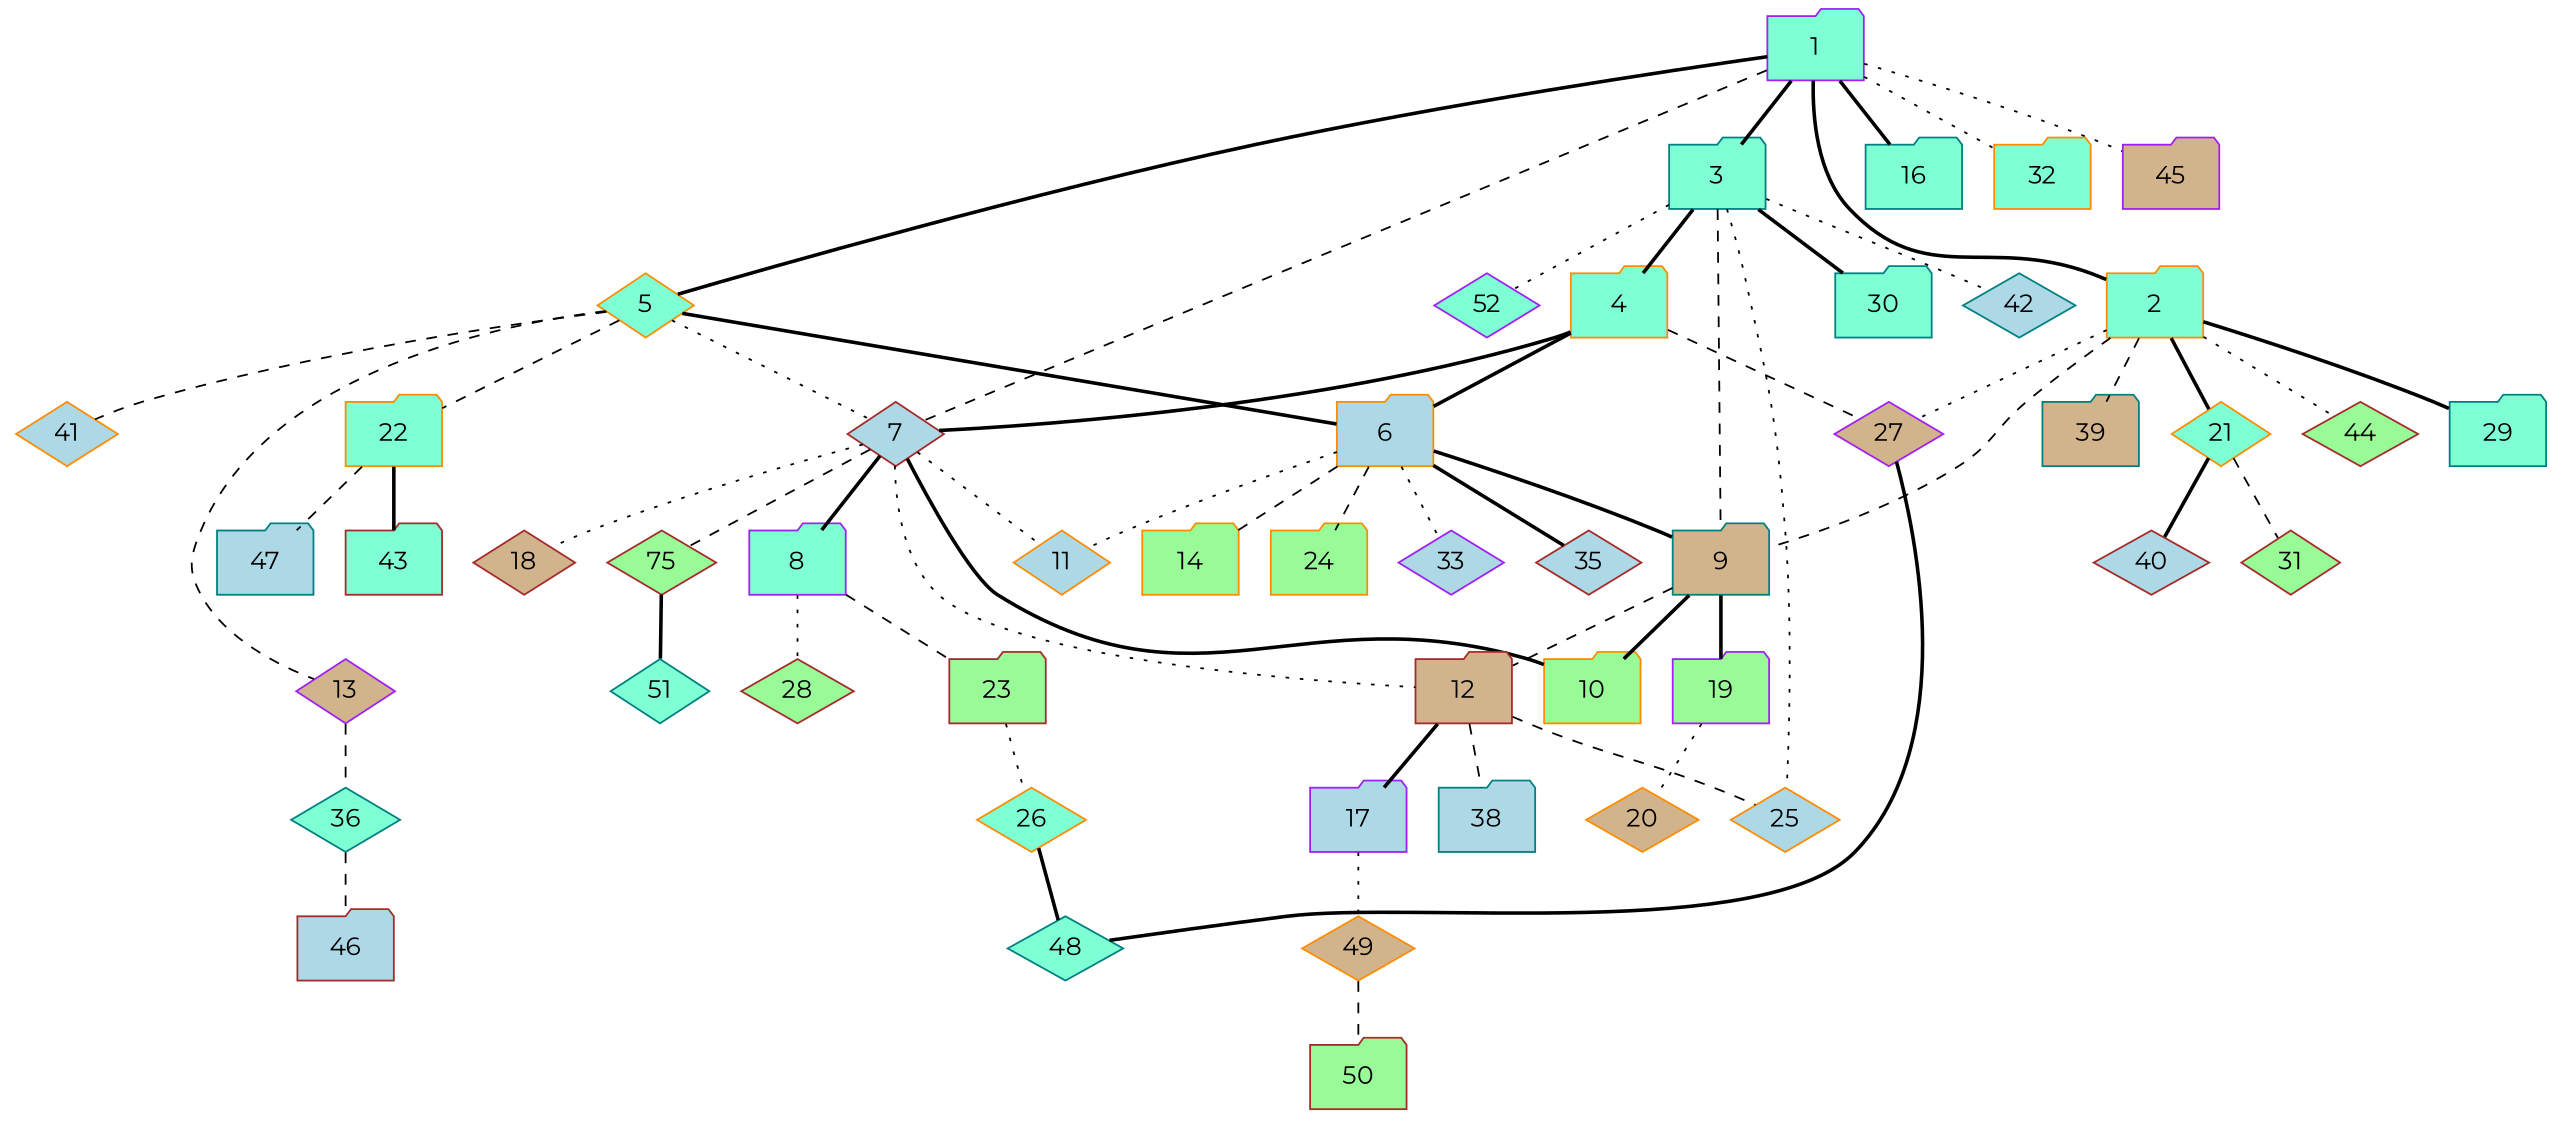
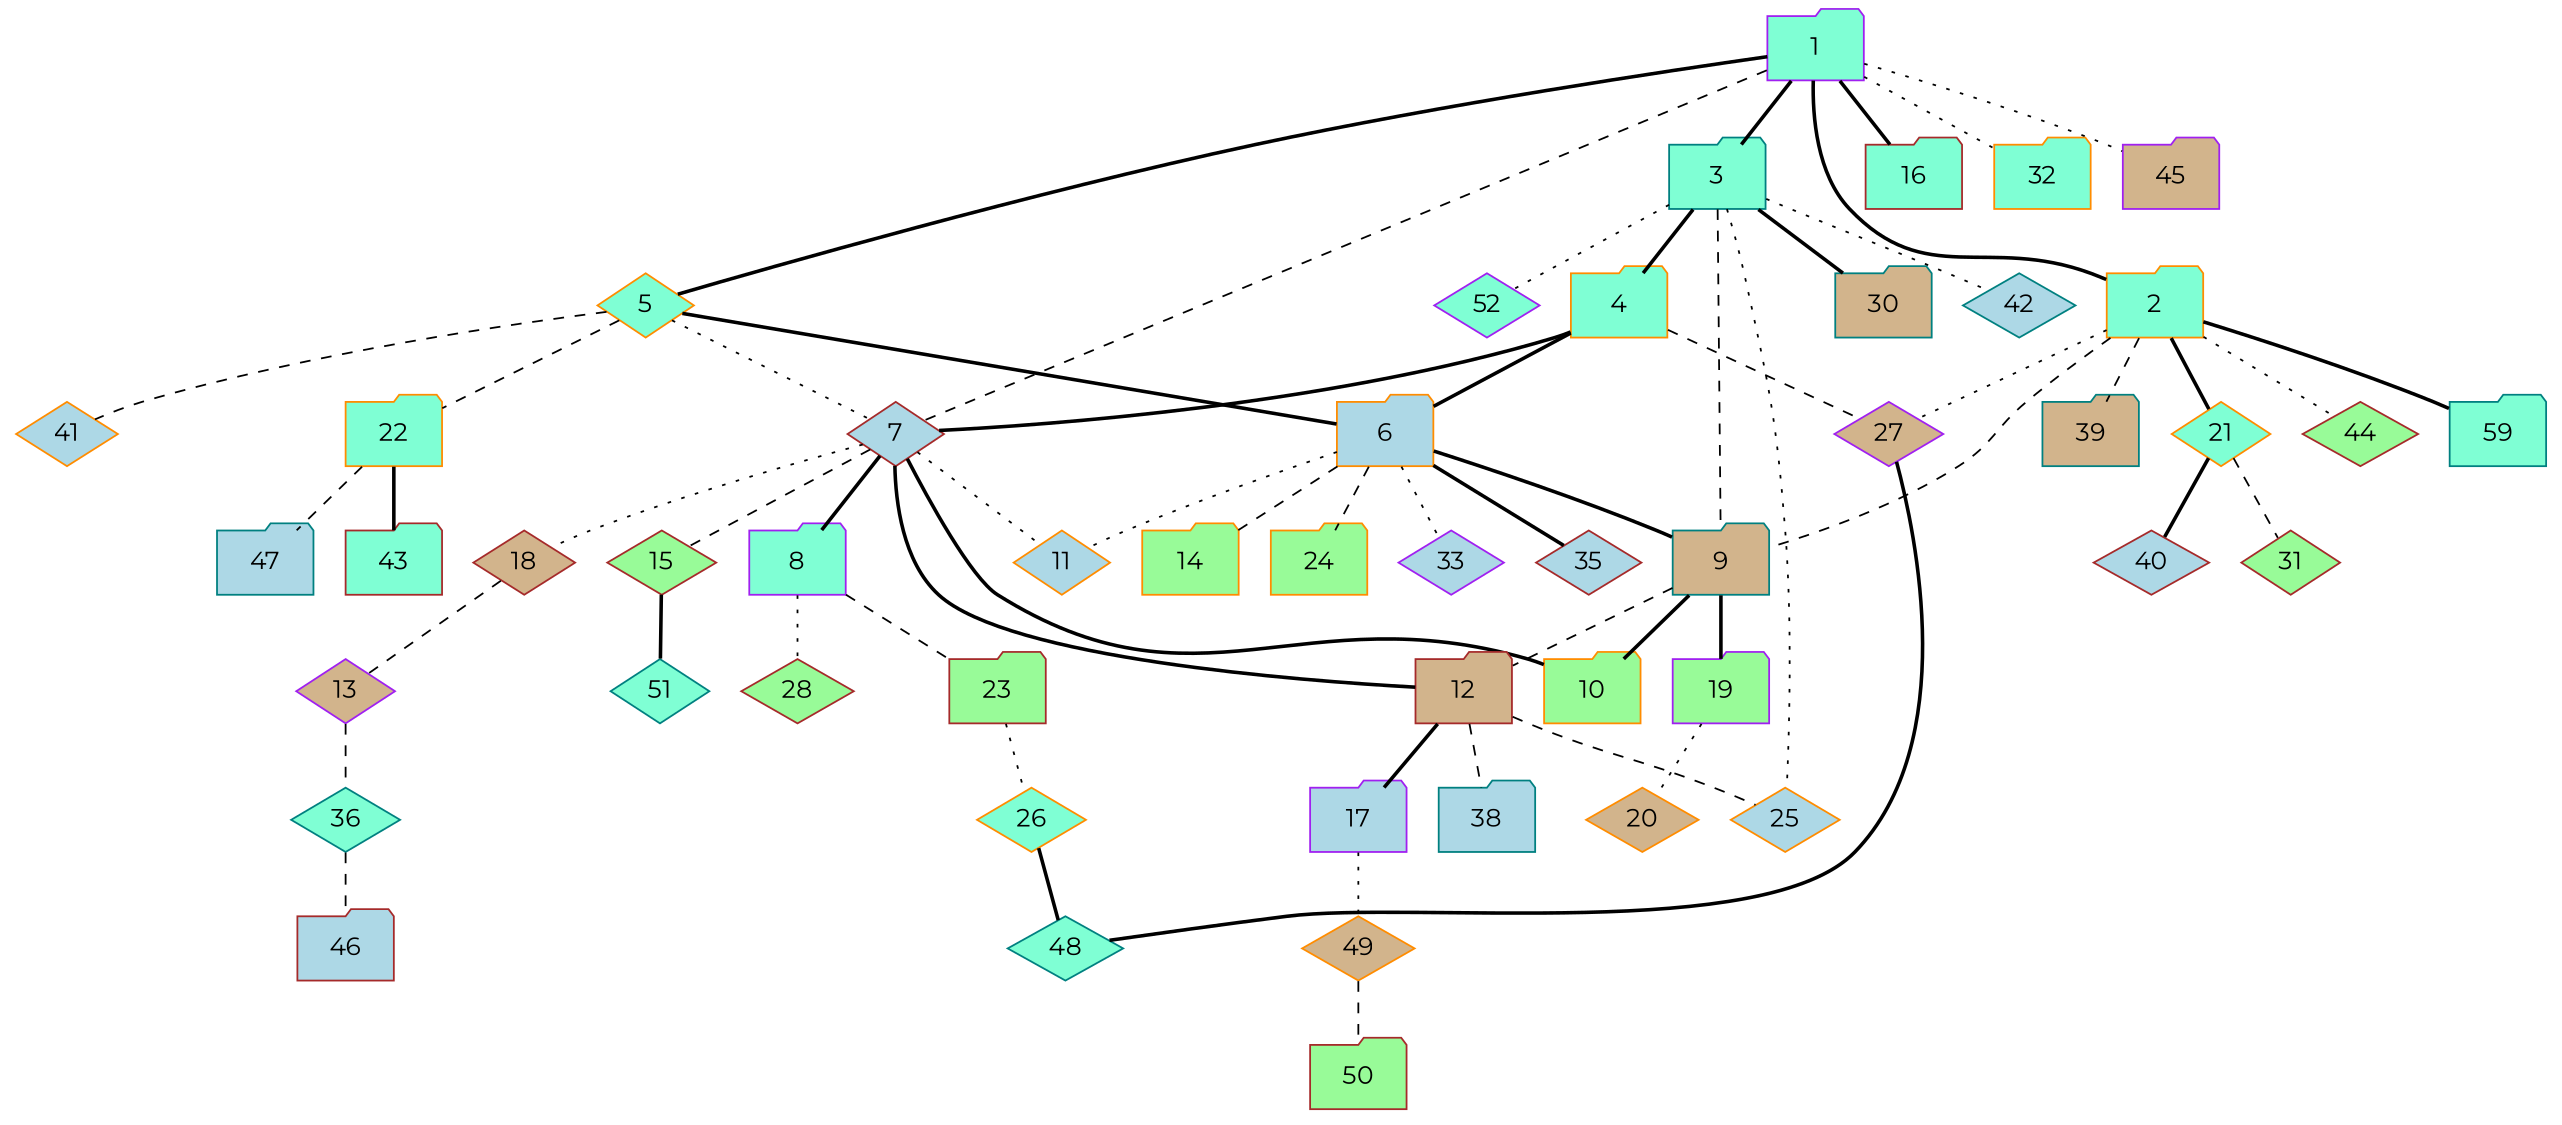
  graph {
    fontname=Montserrat
    node [color=darkorange fillcolor=aquamarine fontname=Montserrat shape=folder style=filled]
    edge [fontname=Montserrat style=bold]
    1 [color=purple]
    2
    3 [color=teal]
    5 [shape=diamond]
    7 [color=brown fillcolor=lightblue shape=diamond]
-   16 [color=teal]
+   16 [color=brown]
    32
    45 [color=purple fillcolor=tan]
    9 [color=teal fillcolor=tan]
    21 [shape=diamond]
    27 [color=purple fillcolor=tan shape=diamond]
-   29 [color=teal]
+   29 [color=teal label=59]
    39 [color=teal fillcolor=tan]
    44 [color=brown fillcolor=palegreen shape=diamond]
    4
    25 [fillcolor=lightblue shape=diamond]
-   30 [color=teal]
+   30 [color=teal fillcolor=tan]
    42 [color=teal fillcolor=lightblue shape=diamond]
    52 [color=purple shape=diamond]
    6 [fillcolor=lightblue]
    13 [color=purple fillcolor=tan shape=diamond]
    22
    41 [fillcolor=lightblue shape=diamond]
    11 [fillcolor=lightblue shape=diamond]
    8 [color=purple]
    10 [fillcolor=palegreen]
    12 [color=brown fillcolor=tan]
-   15 [color=brown fillcolor=palegreen shape=diamond label=75]
+   15 [color=brown fillcolor=palegreen shape=diamond]
    18 [color=brown fillcolor=tan shape=diamond]
    19 [color=purple fillcolor=palegreen]
    31 [color=brown fillcolor=palegreen shape=diamond]
    40 [color=brown fillcolor=lightblue shape=diamond]
    48 [color=teal shape=diamond]
    14 [fillcolor=palegreen]
    24 [fillcolor=palegreen]
    33 [color=purple fillcolor=lightblue shape=diamond]
    35 [color=brown fillcolor=lightblue shape=diamond]
    36 [color=teal shape=diamond]
    43 [color=brown]
    47 [color=teal fillcolor=lightblue]
    23 [color=brown fillcolor=palegreen]
    28 [color=brown fillcolor=palegreen shape=diamond]
    17 [color=purple fillcolor=lightblue]
    38 [color=teal fillcolor=lightblue]
    51 [color=teal shape=diamond]
    26 [shape=diamond]
    20 [fillcolor=tan shape=diamond]
    49 [fillcolor=tan shape=diamond]
    46 [color=brown fillcolor=lightblue]
    50 [color=brown fillcolor=palegreen]
    1 -- 2
    1 -- 3
    1 -- 5
    1 -- 7 [style=dashed]
    1 -- 16
    1 -- 32 [style=dotted]
    1 -- 45 [style=dotted]
    2 -- 9 [style=dashed]
    2 -- 21
    2 -- 27 [style=dotted]
    2 -- 29
    2 -- 39 [style=dashed]
    2 -- 44 [style=dotted]
    3 -- 9 [style=dashed]
    3 -- 4
    3 -- 25 [style=dotted]
    3 -- 30
    3 -- 42 [style=dotted]
    3 -- 52 [style=dotted]
    5 -- 7 [style=dotted]
    5 -- 6
-   5 -- 13 [style=dashed]
+   18 -- 13 [style=dashed]
    5 -- 22 [style=dashed]
    5 -- 41 [style=dashed]
    7 -- 11 [style=dotted]
    7 -- 8
    7 -- 10
-   7 -- 12 [style=dotted]
+   7 -- 12
    7 -- 15 [style=dashed]
    7 -- 18 [style=dotted]
    9 -- 10
    9 -- 12 [style=dashed]
    9 -- 19
    21 -- 31 [style=dashed]
    21 -- 40
    27 -- 48
    4 -- 7
    4 -- 27 [style=dashed]
    4 -- 6
    6 -- 9
    6 -- 11 [style=dotted]
    6 -- 14 [style=dashed]
    6 -- 24 [style=dashed]
    6 -- 33 [style=dotted]
    6 -- 35
    13 -- 36 [style=dashed]
    22 -- 43
    22 -- 47 [style=dashed]
    8 -- 23 [style=dashed]
    8 -- 28 [style=dotted]
    12 -- 25 [style=dashed]
    12 -- 17
    12 -- 38 [style=dashed]
    15 -- 51
    19 -- 20 [style=dotted]
    36 -- 46 [style=dashed]
    23 -- 26 [style=dotted]
    17 -- 49 [style=dotted]
    26 -- 48
    49 -- 50 [style=dashed]
  }
